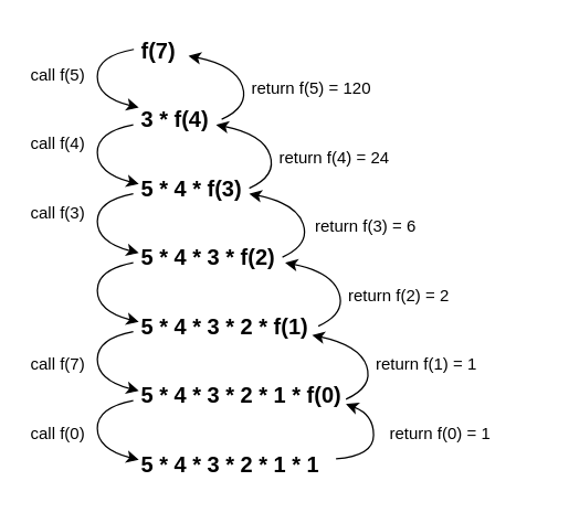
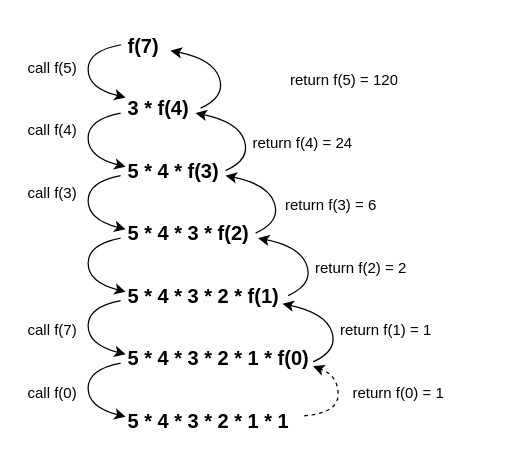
  <mxCell id="0" />
  <mxCell id="1" parent="0" />
  <mxCell id="2" value="f(7)" style="text;html=1;whiteSpace=wrap;overflow=hidden;rounded=0;fontSize=16;fontStyle=1" vertex="1" parent="1"><mxGeometry x="100" y="20" width="40" height="30" as="geometry" /></mxCell>
  <mxCell id="3" value="3 * f(4)" style="text;html=1;whiteSpace=wrap;overflow=hidden;rounded=0;fontSize=16;fontStyle=1" vertex="1" parent="1"><mxGeometry x="100" y="70" width="60" height="30" as="geometry" /></mxCell>
  <mxCell id="4" value="5 * 4 * f(3)" style="text;html=1;whiteSpace=wrap;overflow=hidden;rounded=0;fontSize=16;fontStyle=1" vertex="1" parent="1"><mxGeometry x="100" y="120" width="80" height="30" as="geometry" /></mxCell>
  <mxCell id="5" value="5 * 4 * 3 * f(2)" style="text;html=1;whiteSpace=wrap;overflow=hidden;rounded=0;fontSize=16;fontStyle=1" vertex="1" parent="1"><mxGeometry x="100" y="170" width="100" height="30" as="geometry" /></mxCell>
  <mxCell id="6" value="5 * 4 * 3 * 2 * f(1)" style="text;html=1;whiteSpace=wrap;overflow=hidden;rounded=0;fontSize=16;fontStyle=1" vertex="1" parent="1"><mxGeometry x="100" y="220" width="125.5" height="30" as="geometry" /></mxCell>
  <mxCell id="7" value="5 * 4 * 3 * 2 * 1 * f(0)" style="text;html=1;whiteSpace=wrap;overflow=hidden;rounded=0;fontSize=16;fontStyle=1" vertex="1" parent="1"><mxGeometry x="100" y="270" width="150" height="30" as="geometry" /></mxCell>
  <mxCell id="8" value="5 * 4 * 3 * 2 * 1 * 1" style="text;html=1;whiteSpace=wrap;overflow=hidden;rounded=0;fontSize=16;fontStyle=1" vertex="1" parent="1"><mxGeometry x="100" y="320" width="140" height="30" as="geometry" /></mxCell>
  <mxCell id="9" value="" style="curved=1;endArrow=classic;html=1;rounded=0;exitX=-0.089;exitY=0.51;exitDx=0;exitDy=0;exitPerimeter=0;entryX=0;entryY=0.25;entryDx=0;entryDy=0;" edge="1" parent="1" source="2" target="3"><mxGeometry width="50" height="50" relative="1" as="geometry"><mxPoint x="70" y="210" as="sourcePoint" /><mxPoint x="120" y="160" as="targetPoint" /><Array as="points"><mxPoint x="70" y="40" /><mxPoint x="70" y="70" /></Array></mxGeometry></mxCell>
  <mxCell id="10" value="" style="curved=1;endArrow=classic;html=1;rounded=0;exitX=-0.089;exitY=0.51;exitDx=0;exitDy=0;exitPerimeter=0;entryX=0;entryY=0.25;entryDx=0;entryDy=0;" edge="1" parent="1"><mxGeometry width="50" height="50" relative="1" as="geometry"><mxPoint x="96" y="90" as="sourcePoint" /><mxPoint x="100" y="133" as="targetPoint" /><Array as="points"><mxPoint x="70" y="95" /><mxPoint x="70" y="125" /></Array></mxGeometry></mxCell>
  <mxCell id="11" value="" style="curved=1;endArrow=classic;html=1;rounded=0;exitX=-0.089;exitY=0.51;exitDx=0;exitDy=0;exitPerimeter=0;entryX=0;entryY=0.25;entryDx=0;entryDy=0;" edge="1" parent="1"><mxGeometry width="50" height="50" relative="1" as="geometry"><mxPoint x="96" y="140" as="sourcePoint" /><mxPoint x="100" y="183" as="targetPoint" /><Array as="points"><mxPoint x="70" y="145" /><mxPoint x="70" y="175" /></Array></mxGeometry></mxCell>
  <mxCell id="12" value="" style="curved=1;endArrow=classic;html=1;rounded=0;exitX=-0.089;exitY=0.51;exitDx=0;exitDy=0;exitPerimeter=0;entryX=0;entryY=0.25;entryDx=0;entryDy=0;" edge="1" parent="1"><mxGeometry width="50" height="50" relative="1" as="geometry"><mxPoint x="96" y="190" as="sourcePoint" /><mxPoint x="100" y="233" as="targetPoint" /><Array as="points"><mxPoint x="70" y="195" /><mxPoint x="70" y="225" /></Array></mxGeometry></mxCell>
  <mxCell id="13" value="" style="curved=1;endArrow=classic;html=1;rounded=0;exitX=-0.089;exitY=0.51;exitDx=0;exitDy=0;exitPerimeter=0;entryX=0;entryY=0.25;entryDx=0;entryDy=0;" edge="1" parent="1"><mxGeometry width="50" height="50" relative="1" as="geometry"><mxPoint x="96" y="240" as="sourcePoint" /><mxPoint x="100" y="283" as="targetPoint" /><Array as="points"><mxPoint x="70" y="245" /><mxPoint x="70" y="275" /></Array></mxGeometry></mxCell>
  <mxCell id="14" value="call f(5)" style="text;html=1;whiteSpace=wrap;overflow=hidden;rounded=0;" vertex="1" parent="1"><mxGeometry x="20" y="40" width="50" height="30" as="geometry" /></mxCell>
  <mxCell id="15" value="call f(4)" style="text;html=1;whiteSpace=wrap;overflow=hidden;rounded=0;" vertex="1" parent="1"><mxGeometry x="20" y="90" width="50" height="30" as="geometry" /></mxCell>
  <mxCell id="16" value="call f(3)" style="text;html=1;whiteSpace=wrap;overflow=hidden;rounded=0;" vertex="1" parent="1"><mxGeometry x="20" y="140" width="50" height="30" as="geometry" /></mxCell>
  <mxCell id="17" value="call f(7)" style="text;html=1;whiteSpace=wrap;overflow=hidden;rounded=0;" vertex="1" parent="1"><mxGeometry x="20" y="250" width="50" height="30" as="geometry" /></mxCell>
  <mxCell id="18" value="call f(0)" style="text;html=1;whiteSpace=wrap;overflow=hidden;rounded=0;" vertex="1" parent="1"><mxGeometry x="20" y="300" width="50" height="30" as="geometry" /></mxCell>
  <mxCell id="19" value="" style="curved=1;endArrow=classic;html=1;rounded=0;exitX=-0.089;exitY=0.51;exitDx=0;exitDy=0;exitPerimeter=0;entryX=0;entryY=0.25;entryDx=0;entryDy=0;" edge="1" parent="1"><mxGeometry width="50" height="50" relative="1" as="geometry"><mxPoint x="96" y="290" as="sourcePoint" /><mxPoint x="100" y="333" as="targetPoint" /><Array as="points"><mxPoint x="70" y="295" /><mxPoint x="70" y="325" /></Array></mxGeometry></mxCell>
- <mxCell id="20" value="" style="curved=1;endArrow=classic;html=1;rounded=0;exitX=1.02;exitY=0.406;exitDx=0;exitDy=0;exitPerimeter=0;entryX=1;entryY=0.75;entryDx=0;entryDy=0;" edge="1" parent="1" source="8" target="7"><mxGeometry width="50" height="50" relative="1" as="geometry"><mxPoint x="280" y="336.5" as="sourcePoint" /><mxPoint x="276" y="293.5" as="targetPoint" /><Array as="points"><mxPoint x="270" y="330" /><mxPoint x="270" y="300" /></Array></mxGeometry></mxCell>
+ <mxCell id="20" value="" style="curved=1;endArrow=classic;html=1;rounded=0;exitX=1.02;exitY=0.406;exitDx=0;exitDy=0;exitPerimeter=0;entryX=1;entryY=0.75;entryDx=0;entryDy=0;dashed=1;" edge="1" parent="1" source="8" target="7"><mxGeometry width="50" height="50" relative="1" as="geometry"><mxPoint x="280" y="336.5" as="sourcePoint" /><mxPoint x="276" y="293.5" as="targetPoint" /><Array as="points"><mxPoint x="270" y="330" /><mxPoint x="270" y="300" /></Array></mxGeometry></mxCell>
  <mxCell id="21" value="" style="curved=1;endArrow=classic;html=1;rounded=0;exitX=1.02;exitY=0.406;exitDx=0;exitDy=0;exitPerimeter=0;entryX=1;entryY=0.75;entryDx=0;entryDy=0;" edge="1" parent="1" target="6"><mxGeometry width="50" height="50" relative="1" as="geometry"><mxPoint x="250" y="289" as="sourcePoint" /><mxPoint x="257" y="250" as="targetPoint" /><Array as="points"><mxPoint x="270" y="280" /><mxPoint x="260" y="250" /></Array></mxGeometry></mxCell>
  <mxCell id="22" value="" style="curved=1;endArrow=classic;html=1;rounded=0;exitX=1.02;exitY=0.406;exitDx=0;exitDy=0;exitPerimeter=0;entryX=1;entryY=0.75;entryDx=0;entryDy=0;" edge="1" parent="1"><mxGeometry width="50" height="50" relative="1" as="geometry"><mxPoint x="230" y="236" as="sourcePoint" /><mxPoint x="206" y="190" as="targetPoint" /><Array as="points"><mxPoint x="250" y="227" /><mxPoint x="240" y="197" /></Array></mxGeometry></mxCell>
  <mxCell id="23" value="" style="curved=1;endArrow=classic;html=1;rounded=0;exitX=1.02;exitY=0.406;exitDx=0;exitDy=0;exitPerimeter=0;entryX=1;entryY=0.75;entryDx=0;entryDy=0;" edge="1" parent="1"><mxGeometry width="50" height="50" relative="1" as="geometry"><mxPoint x="204" y="186" as="sourcePoint" /><mxPoint x="180" y="140" as="targetPoint" /><Array as="points"><mxPoint x="224" y="177" /><mxPoint x="214" y="147" /></Array></mxGeometry></mxCell>
  <mxCell id="24" value="" style="curved=1;endArrow=classic;html=1;rounded=0;exitX=1.02;exitY=0.406;exitDx=0;exitDy=0;exitPerimeter=0;entryX=1;entryY=0.75;entryDx=0;entryDy=0;" edge="1" parent="1"><mxGeometry width="50" height="50" relative="1" as="geometry"><mxPoint x="180" y="136" as="sourcePoint" /><mxPoint x="156" y="90" as="targetPoint" /><Array as="points"><mxPoint x="200" y="127" /><mxPoint x="190" y="97" /></Array></mxGeometry></mxCell>
  <mxCell id="25" value="" style="curved=1;endArrow=classic;html=1;rounded=0;exitX=1.02;exitY=0.406;exitDx=0;exitDy=0;exitPerimeter=0;entryX=1;entryY=0.75;entryDx=0;entryDy=0;" edge="1" parent="1"><mxGeometry width="50" height="50" relative="1" as="geometry"><mxPoint x="160" y="86" as="sourcePoint" /><mxPoint x="136" y="40" as="targetPoint" /><Array as="points"><mxPoint x="180" y="77" /><mxPoint x="170" y="47" /></Array></mxGeometry></mxCell>
  <mxCell id="26" value="return f(0) = 1" style="text;html=1;whiteSpace=wrap;overflow=hidden;rounded=0;" vertex="1" parent="1"><mxGeometry x="280" y="300" width="110" height="30" as="geometry" /></mxCell>
  <mxCell id="27" value="return f(1) = 1" style="text;html=1;whiteSpace=wrap;overflow=hidden;rounded=0;" vertex="1" parent="1"><mxGeometry x="270" y="250" width="110" height="30" as="geometry" /></mxCell>
  <mxCell id="28" value="return f(2) = 2" style="text;html=1;whiteSpace=wrap;overflow=hidden;rounded=0;" vertex="1" parent="1"><mxGeometry x="250" y="200" width="110" height="30" as="geometry" /></mxCell>
  <mxCell id="29" value="return f(3) = 6" style="text;html=1;whiteSpace=wrap;overflow=hidden;rounded=0;" vertex="1" parent="1"><mxGeometry x="225.5" y="150" width="110" height="30" as="geometry" /></mxCell>
  <mxCell id="30" value="return f(4) = 24" style="text;html=1;whiteSpace=wrap;overflow=hidden;rounded=0;" vertex="1" parent="1"><mxGeometry x="200" y="100" width="110" height="30" as="geometry" /></mxCell>
- <mxCell id="31" value="return f(5) = 120" style="text;html=1;whiteSpace=wrap;overflow=hidden;rounded=0;" vertex="1" parent="1"><mxGeometry x="180" y="50" width="110" height="30" as="geometry" /></mxCell>
+ <mxCell id="31" value="return f(5) = 120" style="text;html=1;whiteSpace=wrap;overflow=hidden;rounded=0;" vertex="1" parent="1"><mxGeometry x="230" y="50" width="110" height="30" as="geometry" /></mxCell>
